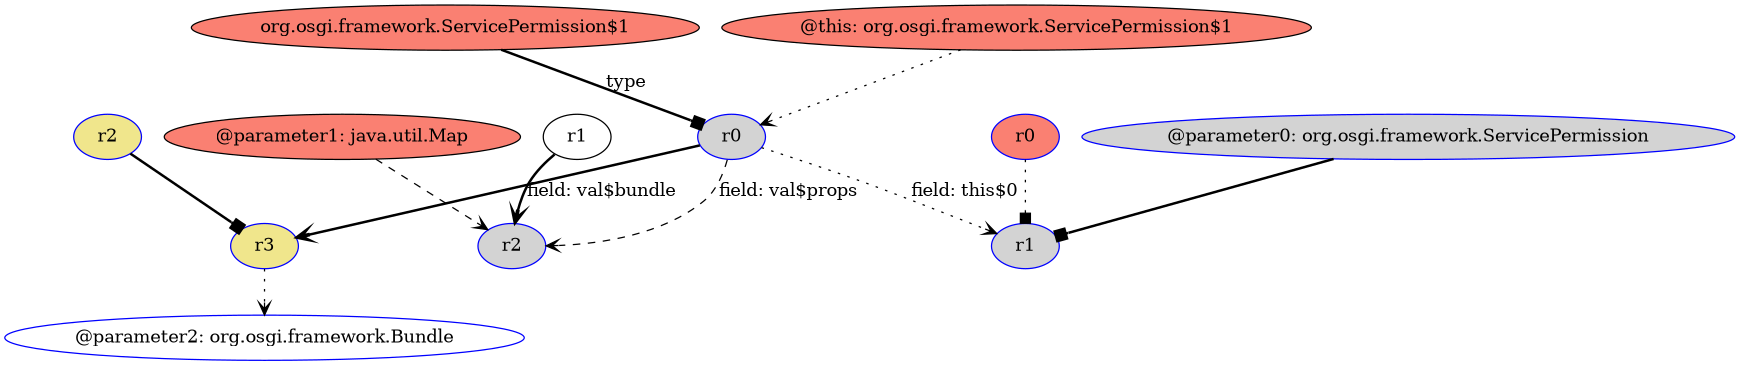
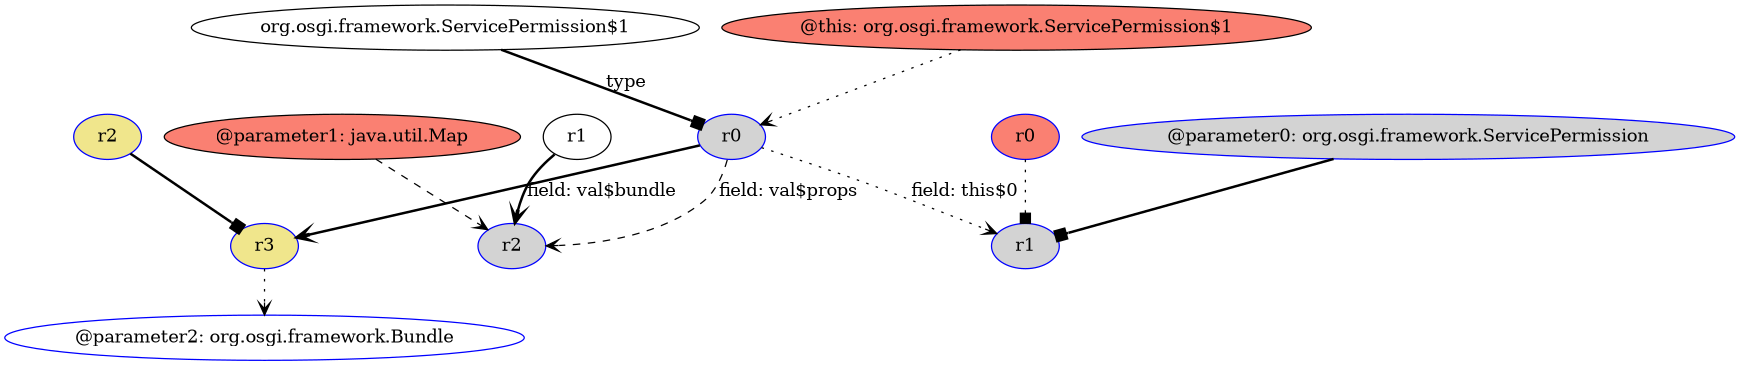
  digraph {
    node [color=blue fillcolor=salmon style=filled]
    edge [arrowhead=vee style=bold]
-   n1 [color=black label="org.osgi.framework.ServicePermission$1"]
+   n1 [color=black fillcolor=white label="org.osgi.framework.ServicePermission$1"]
    n2 [fillcolor=lightgrey label=r0]
    n3 [fillcolor=khaki label=r3]
    n4 [fillcolor=lightgrey label=r2]
    n5 [fillcolor=lightgrey label=r1]
    n6 [fillcolor=white label="@parameter2: org.osgi.framework.Bundle"]
    n7 [fillcolor=khaki label=r2]
    n8 [color=black label="@parameter1: java.util.Map"]
    n9 [fillcolor=lightgrey label="@parameter0: org.osgi.framework.ServicePermission"]
    n10 [label=r0]
    n11 [color=black fillcolor=white label=r1]
    n12 [color=black label="@this: org.osgi.framework.ServicePermission$1"]
    n1 -> n2 [arrowhead=box label=type]
    n2 -> n3 [label="field: val$bundle"]
    n2 -> n4 [label="field: val$props" style=dashed]
    n2 -> n5 [label="field: this$0" style=dotted]
    n3 -> n6 [style=dotted]
    n7 -> n3 [arrowhead=box]
    n8 -> n4 [style=dashed]
    n9 -> n5 [arrowhead=box]
    n10 -> n5 [arrowhead=box style=dotted]
    n11 -> n4
    n12 -> n2 [style=dotted]
  }
